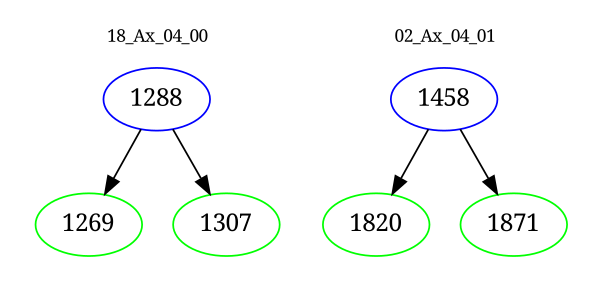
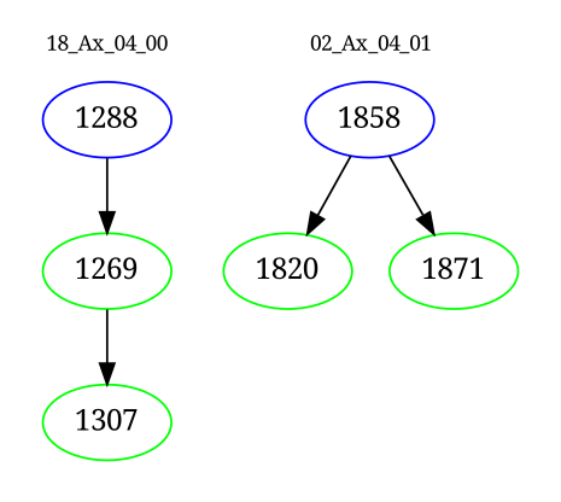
  digraph {
    fontname="Noto Serif"
    node [color=green fontname="Noto Serif"]
    edge [color=black fontname="Noto Serif"]
    n1 [color=blue label=1288]
    n2 [label=1269]
    n3 [label=1307]
-   n4 [color=blue label=1458]
+   n4 [color=blue label=1858]
    n5 [label=1820]
    n6 [label=1871]
    subgraph cluster_1 {
      color=white
      fontsize=10
      label="18_Ax_04_00"
      n1
      n2
      n3
    }
    subgraph cluster_2 {
      color=white
      fontsize=10
      label="02_Ax_04_01"
      n4
      n5
      n6
    }
    n1 -> n2
-   n1 -> n3
+   n2 -> n3
    n4 -> n5
    n4 -> n6
  }
